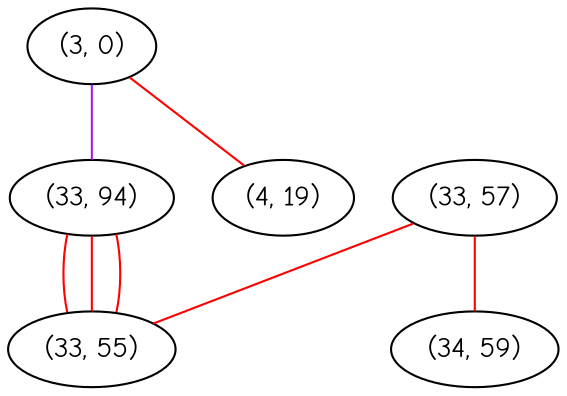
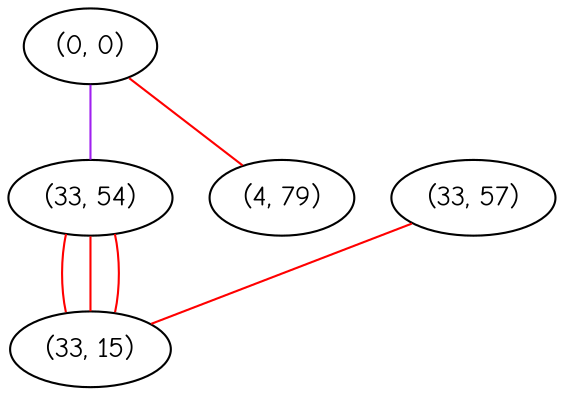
  graph {
    fontname="Comic Neue"
    node [fontname="Comic Neue"]
    edge [color=red fontname="Comic Neue" weight=1]
-   "(0, 0)" [label="(3, 0)"]
-   "(33, 54)" [label="(33, 94)"]
-   "(4, 79)" [label="(4, 19)"]
-   "(33, 55)"
+   "(0, 0)"
+   "(33, 54)"
+   "(4, 79)"
+   "(33, 55)" [label="(33, 15)"]
    "(33, 57)"
-   "(34, 59)"
    "(0, 0)" -- "(33, 54)" [color=purple weight=4]
    "(0, 0)" -- "(4, 79)"
    "(33, 54)" -- "(33, 55)"
    "(33, 54)" -- "(33, 55)"
    "(33, 54)" -- "(33, 55)"
    "(33, 57)" -- "(33, 55)"
-   "(33, 57)" -- "(34, 59)"
  }
